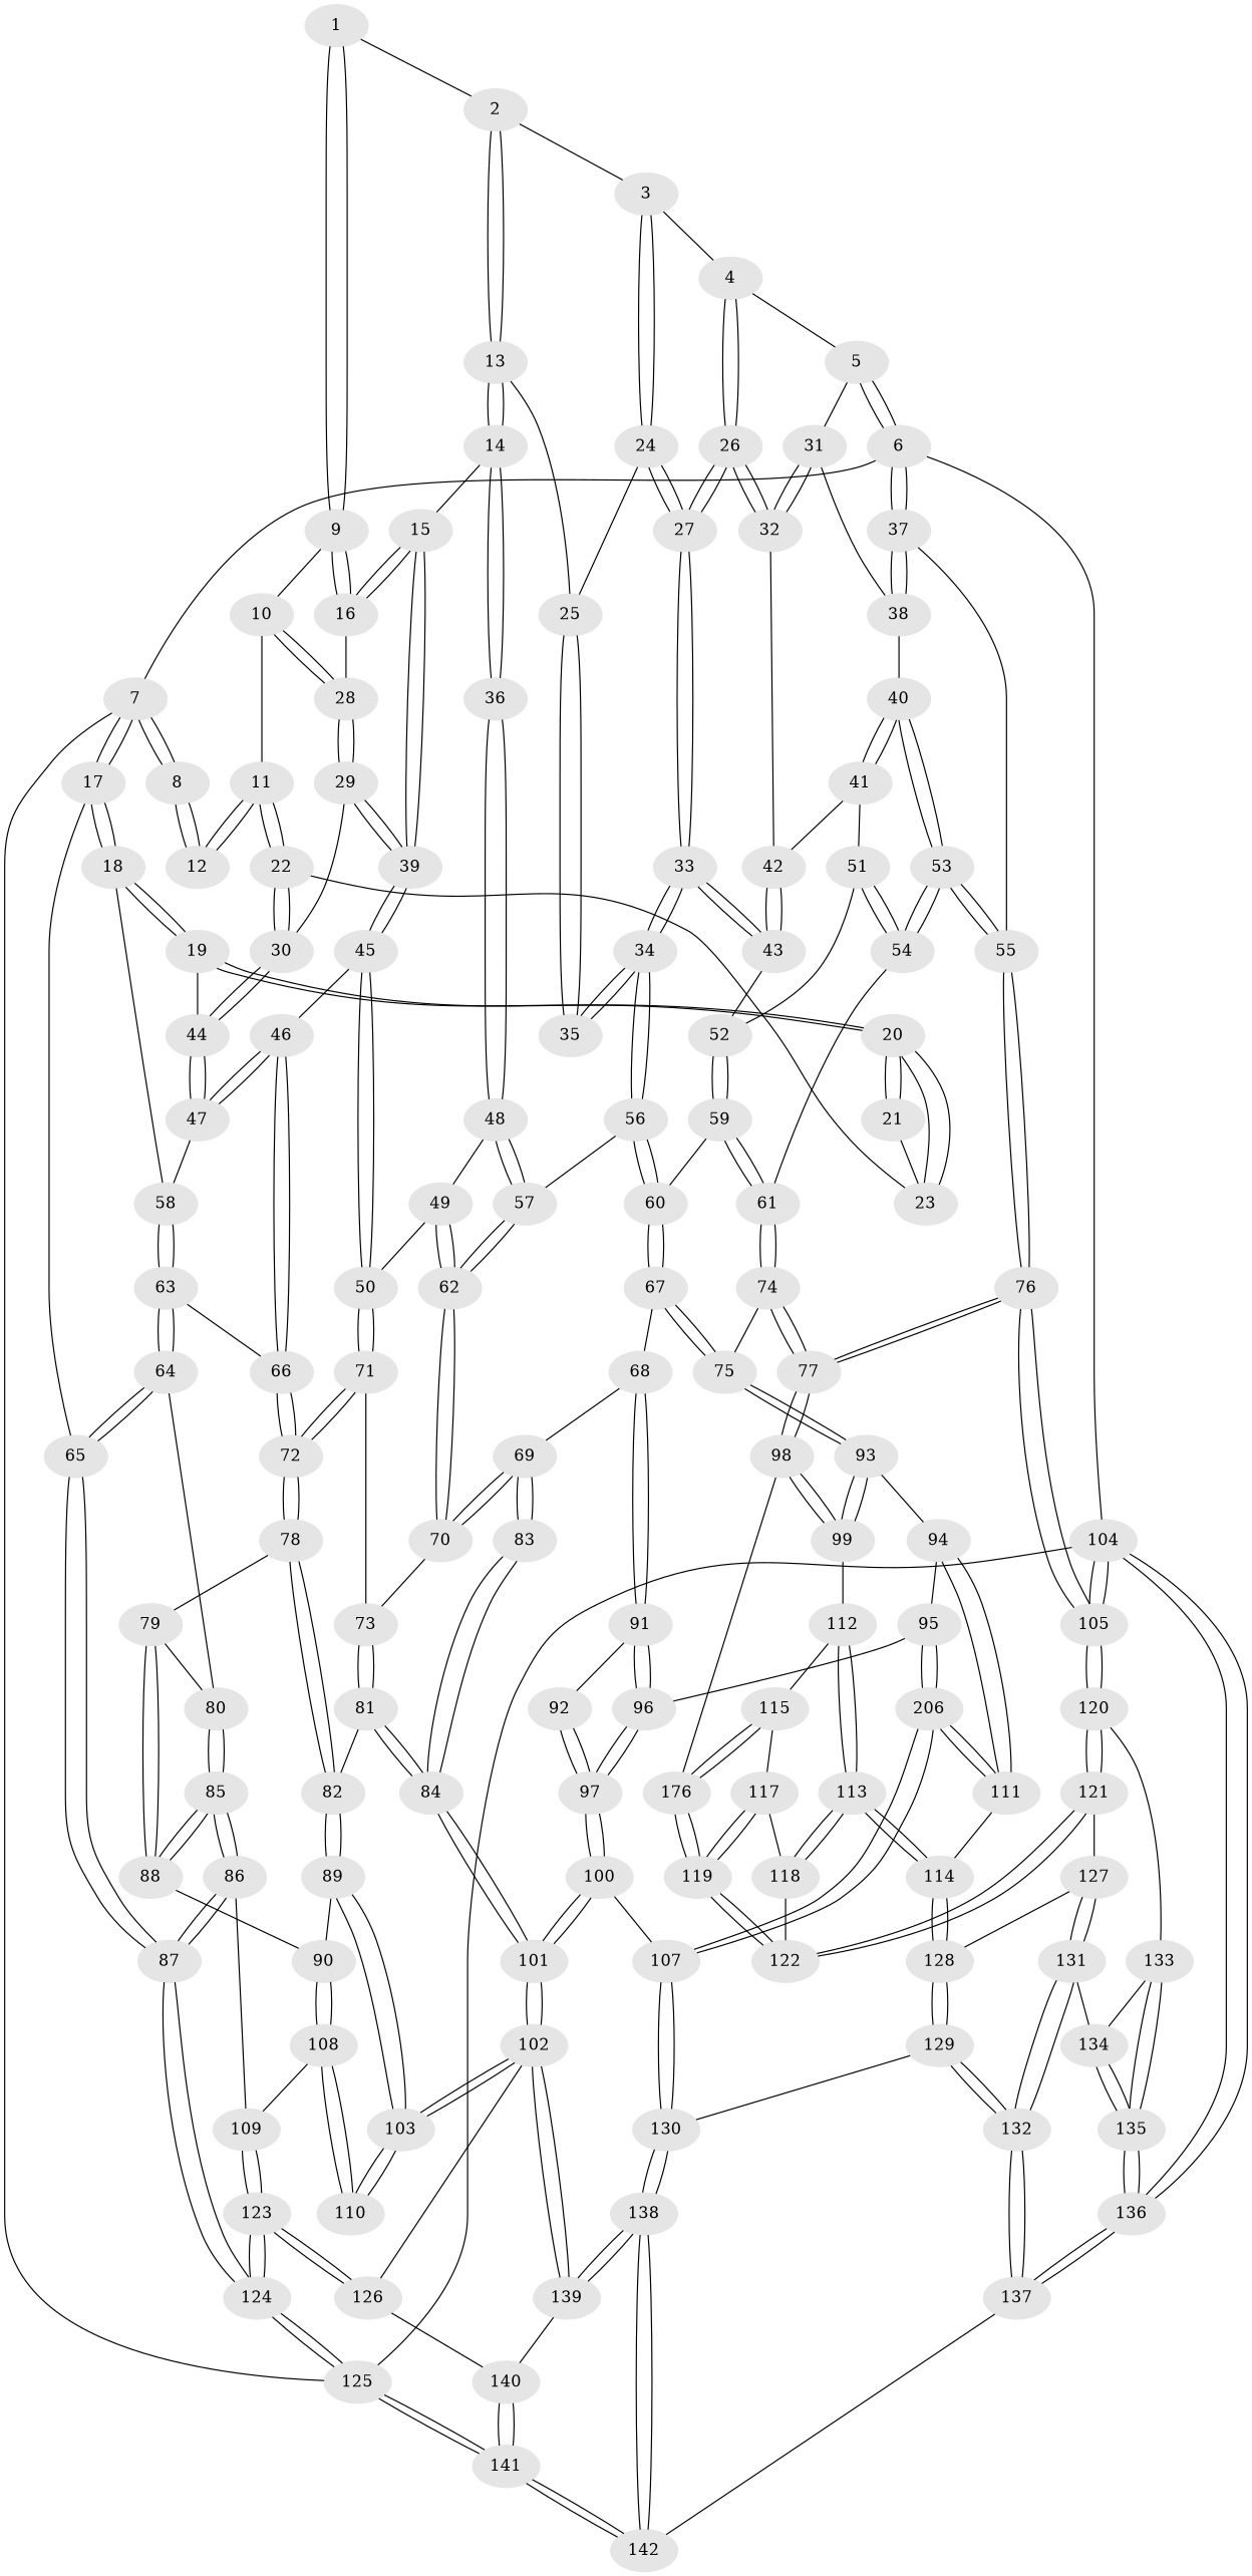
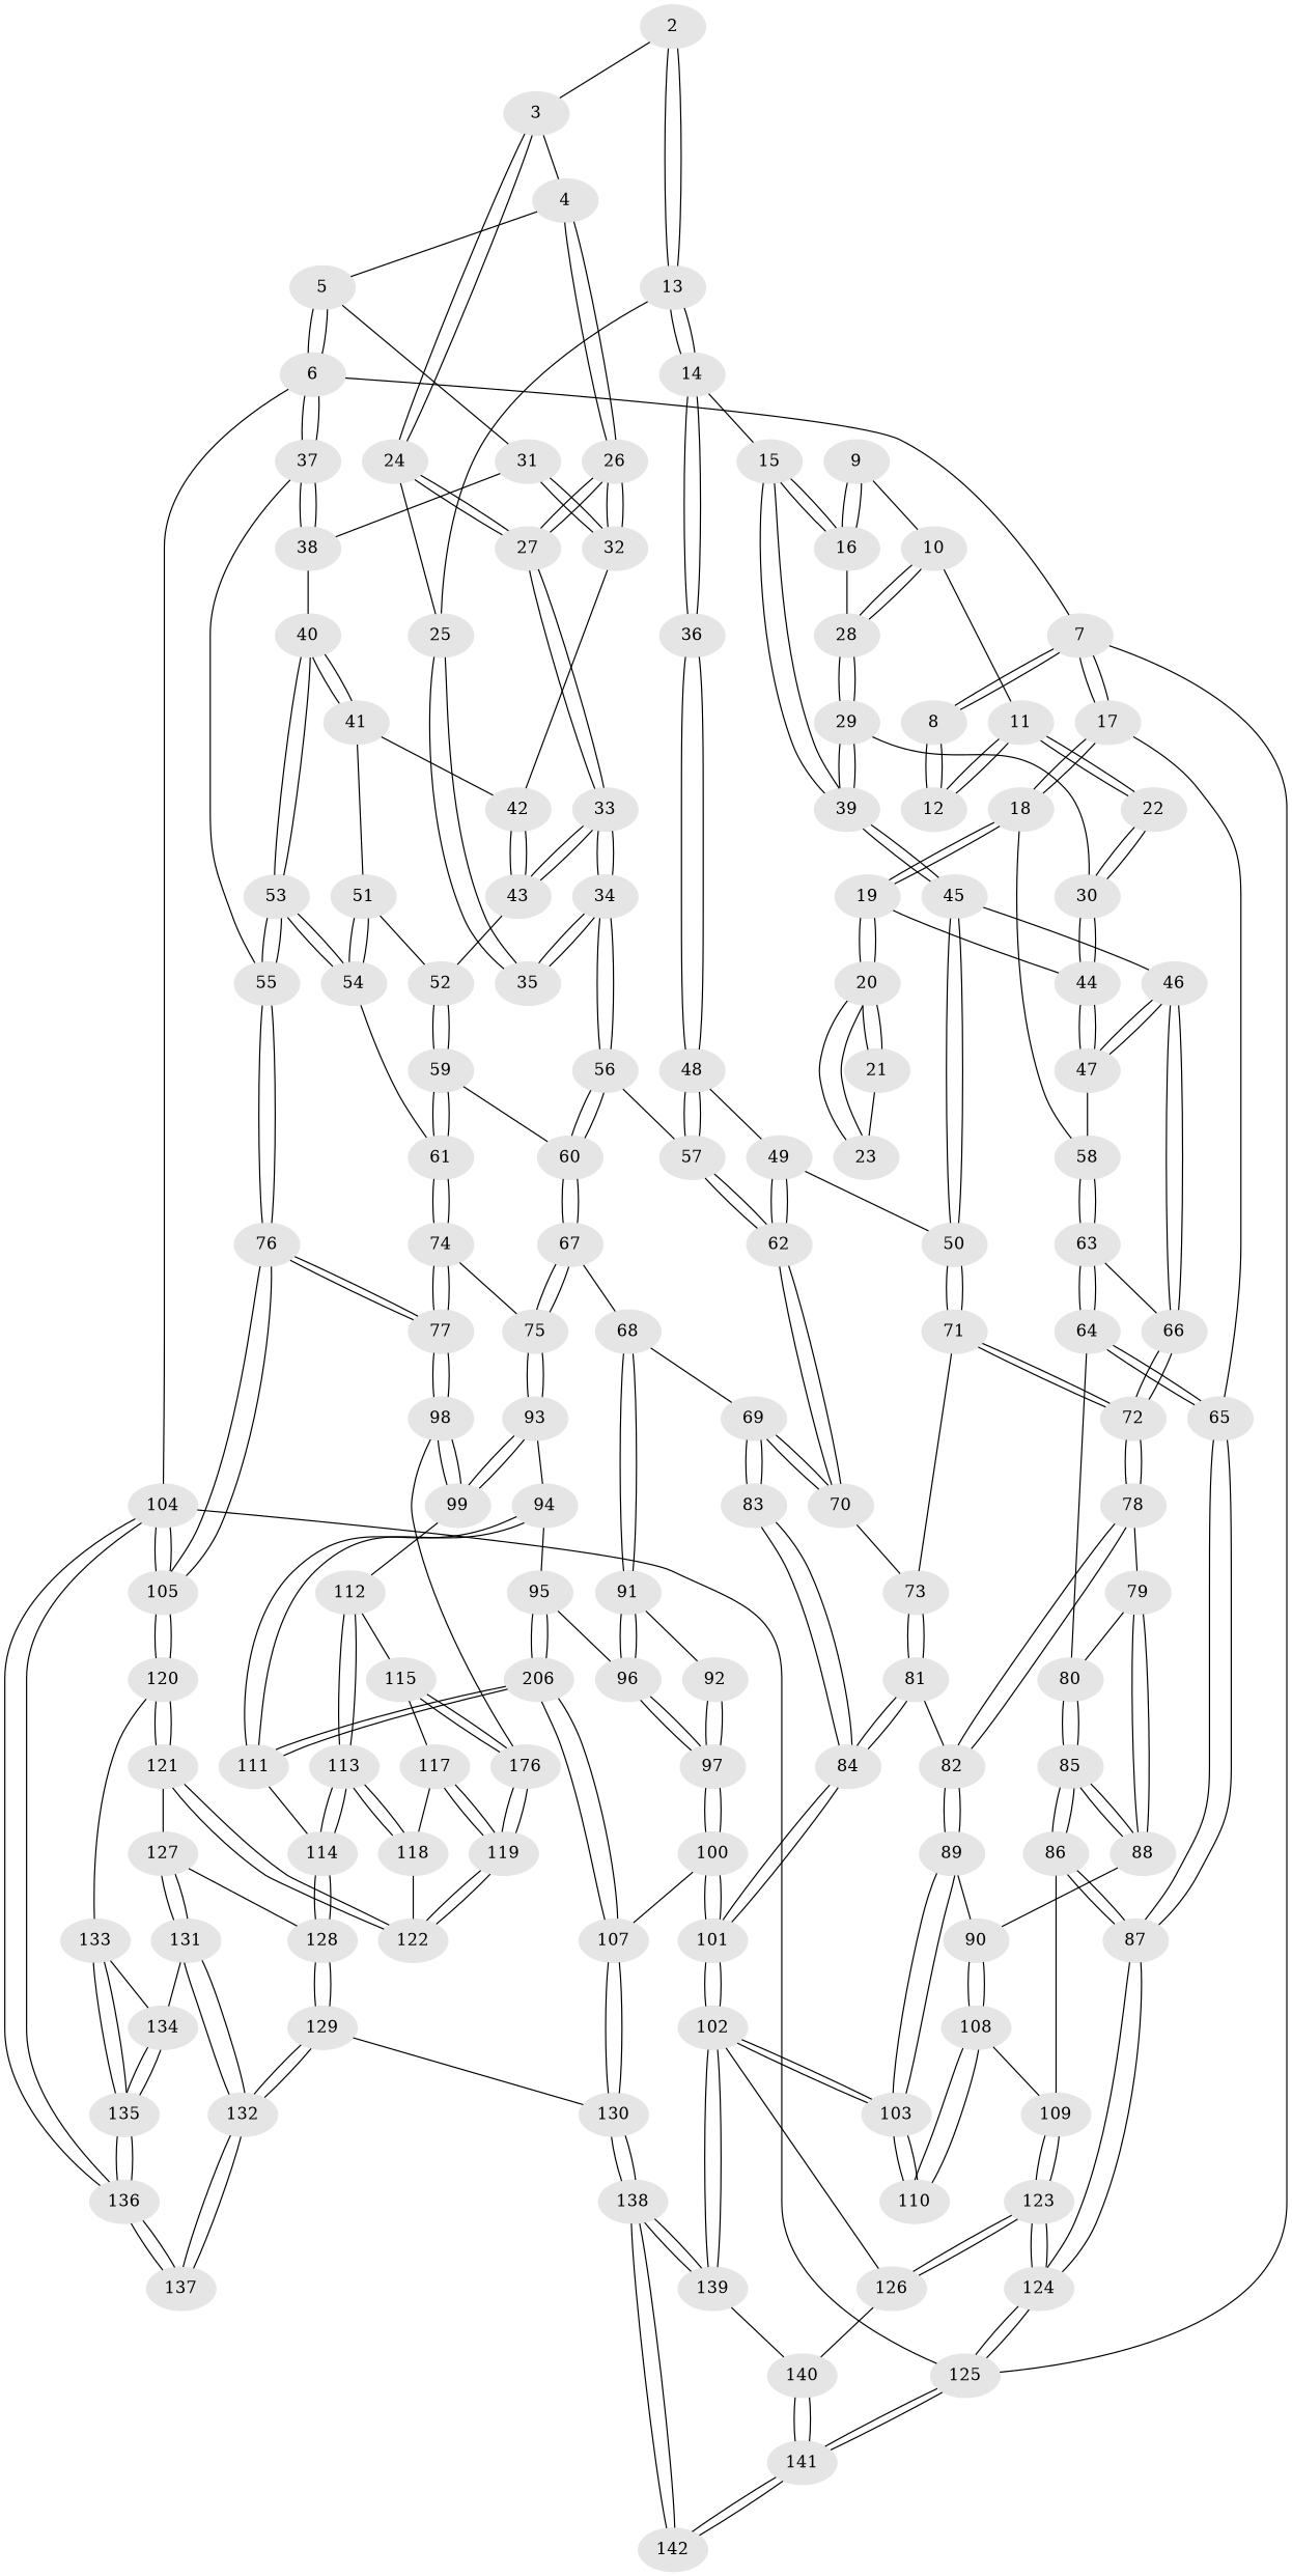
  graph {
    node [color=gray90 style=filled]
-   1
    2
    9
    3
    13
    10
    16
    4
    24
    14
    25
    5
    26
    27
    6
    31
    32
    7
    37
    104
    38
    8
    17
    125
    55
    105
    136
    12
    18
    65
    141
    11
    28
    22
    29
    23
    30
    15
    36
    35
    39
    48
    45
    19
    58
    87
    20
    44
    63
    21
    47
    33
    42
    34
    43
    40
    56
    52
    57
    60
    49
    76
    41
    53
    46
    50
    51
    54
    59
    66
    71
    72
    62
    70
    73
    61
    74
    77
    67
    64
    68
    75
    80
    85
    124
    78
    69
    91
    93
    83
    92
    96
    84
    81
    79
    82
    98
    94
    99
    120
    n101 [label=176]
    88
    89
    90
    86
    101
    103
    97
    102
    109
    123
    108
    110
    100
    95
    111
    112
    n118 [label=206]
    114
    107
    119
    113
    115
    130
    139
    126
    140
    137
    121
    133
    138
    128
    118
    117
    122
    129
    127
    134
    135
    131
    142
    132
-   1 -- 2
-   1 -- 9
-   1 -- 9
    2 -- 3
    2 -- 13
    2 -- 13
    9 -- 10
    9 -- 16
    9 -- 16
    3 -- 4
    3 -- 24
    3 -- 24
    13 -- 14
    13 -- 14
    13 -- 25
    10 -- 11
    10 -- 28
    10 -- 28
    16 -- 28
    4 -- 5
    4 -- 26
    4 -- 26
    24 -- 25
    24 -- 27
    24 -- 27
    14 -- 15
    14 -- 36
    14 -- 36
    25 -- 35
    25 -- 35
    5 -- 6
    5 -- 6
    5 -- 31
    26 -- 27
    26 -- 27
    26 -- 32
    26 -- 32
    27 -- 33
    27 -- 33
    6 -- 7
    6 -- 37
    6 -- 37
    6 -- 104
    31 -- 32
    31 -- 32
    31 -- 38
    32 -- 42
    7 -- 8
    7 -- 8
    7 -- 17
    7 -- 17
    7 -- 125
    37 -- 38
    37 -- 38
    37 -- 55
    104 -- 125
    104 -- 105
    104 -- 105
    104 -- 136
    104 -- 136
    38 -- 40
    8 -- 12
    8 -- 12
    17 -- 18
    17 -- 18
    17 -- 65
    125 -- 141
    125 -- 141
    55 -- 76
    55 -- 76
    105 -- 120
    105 -- 120
    136 -- 137
    136 -- 137
    18 -- 19
    18 -- 19
    18 -- 58
    65 -- 87
    65 -- 87
    141 -- 142
    141 -- 142
    11 -- 12
    11 -- 12
    11 -- 22
    11 -- 22
    28 -- 29
    28 -- 29
-   22 -- 23
    22 -- 30
    22 -- 30
    29 -- 30
    29 -- 39
    29 -- 39
    30 -- 44
    30 -- 44
    15 -- 16
    15 -- 16
    15 -- 39
    15 -- 39
    36 -- 48
    36 -- 48
    39 -- 45
    39 -- 45
    48 -- 57
    48 -- 57
    48 -- 49
    45 -- 46
    45 -- 50
    45 -- 50
    19 -- 20
    19 -- 20
    19 -- 44
    58 -- 63
    58 -- 63
    87 -- 124
    87 -- 124
    20 -- 23
    20 -- 23
    20 -- 21
    20 -- 21
    44 -- 47
    44 -- 47
    63 -- 66
    63 -- 64
    63 -- 64
    21 -- 23
    47 -- 58
    33 -- 34
    33 -- 34
    33 -- 43
    33 -- 43
    42 -- 43
    42 -- 43
    34 -- 35
    34 -- 35
    34 -- 56
    34 -- 56
    43 -- 52
    40 -- 41
    40 -- 41
    40 -- 53
    40 -- 53
    56 -- 57
    56 -- 60
    56 -- 60
    52 -- 59
    52 -- 59
    57 -- 62
    57 -- 62
    60 -- 67
    60 -- 67
    49 -- 50
    49 -- 62
    49 -- 62
    76 -- 105
    76 -- 105
    76 -- 77
    76 -- 77
    41 -- 42
    41 -- 51
    53 -- 55
    53 -- 55
    53 -- 54
    53 -- 54
    46 -- 47
    46 -- 47
    46 -- 66
    46 -- 66
    50 -- 71
    50 -- 71
    51 -- 52
    51 -- 54
    51 -- 54
    54 -- 61
    59 -- 60
    59 -- 61
    59 -- 61
    66 -- 72
    66 -- 72
    71 -- 72
    71 -- 72
    71 -- 73
    72 -- 78
    72 -- 78
    62 -- 70
    62 -- 70
    70 -- 73
    73 -- 81
    73 -- 81
    61 -- 74
    61 -- 74
    74 -- 77
    74 -- 77
    74 -- 75
    77 -- 98
    77 -- 98
    67 -- 68
    67 -- 75
    67 -- 75
    64 -- 65
    64 -- 65
    64 -- 80
    68 -- 69
    68 -- 91
    68 -- 91
    75 -- 93
    75 -- 93
    80 -- 85
    80 -- 85
    85 -- 88
    85 -- 88
    85 -- 86
    85 -- 86
    124 -- 125
    124 -- 125
    78 -- 79
    78 -- 82
    78 -- 82
    69 -- 70
    69 -- 70
    69 -- 83
    69 -- 83
    91 -- 92
    91 -- 96
    91 -- 96
    93 -- 94
    93 -- 99
    93 -- 99
    83 -- 84
    83 -- 84
    92 -- 97
    92 -- 97
    96 -- 97
    96 -- 97
    84 -- 101
    84 -- 101
    81 -- 84
    81 -- 84
    81 -- 82
    79 -- 80
    79 -- 88
    79 -- 88
    82 -- 89
    82 -- 89
    98 -- 99
    98 -- 99
    98 -- n101
    94 -- 95
    94 -- 111
    94 -- 111
    99 -- 112
    120 -- 121
    120 -- 121
    120 -- 133
    n101 -- 119
    n101 -- 119
    88 -- 90
    89 -- 90
    89 -- 103
    89 -- 103
    90 -- 108
    90 -- 108
    86 -- 87
    86 -- 87
    86 -- 109
    101 -- 102
    101 -- 102
    103 -- 110
    103 -- 110
    97 -- 100
    97 -- 100
    102 -- 103
    102 -- 103
    102 -- 139
    102 -- 139
    102 -- 126
    109 -- 123
    109 -- 123
    123 -- 124
    123 -- 124
    123 -- 126
    123 -- 126
    108 -- 109
    108 -- 110
    108 -- 110
    100 -- 101
    100 -- 101
    100 -- 107
    95 -- 96
    95 -- n118
    95 -- n118
    111 -- 114
    112 -- 113
    112 -- 113
    112 -- 115
    n118 -- 111
    n118 -- 111
    n118 -- 107
    n118 -- 107
    114 -- 128
    114 -- 128
    107 -- 130
    107 -- 130
    119 -- 122
    119 -- 122
    113 -- 114
    113 -- 114
    113 -- 118
    113 -- 118
    115 -- n101
    115 -- n101
    115 -- 117
    130 -- 138
    130 -- 138
    139 -- 140
    126 -- 140
    140 -- 141
    140 -- 141
-   137 -- 142
    121 -- 122
    121 -- 122
    121 -- 127
    133 -- 134
    133 -- 135
    133 -- 135
    138 -- 139
    138 -- 139
    138 -- 142
    138 -- 142
    128 -- 129
    128 -- 129
    118 -- 122
    117 -- 119
    117 -- 119
    117 -- 118
    129 -- 130
    129 -- 132
    129 -- 132
    127 -- 128
    127 -- 131
    127 -- 131
    134 -- 135
    134 -- 135
    135 -- 136
    135 -- 136
    131 -- 134
    131 -- 132
    131 -- 132
    132 -- 137
    132 -- 137
  }
